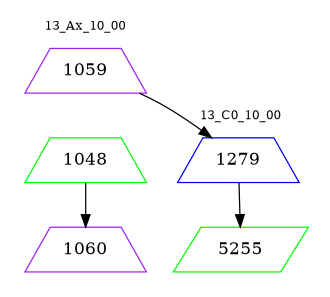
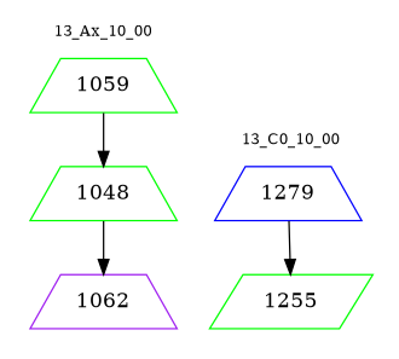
  digraph {
    node [color=purple shape=trapezium]
    edge [color=black]
-   n1 [label=1059]
+   n1 [color=green label=1059]
    n2 [color=green label=1048]
-   n3 [label=1060]
+   n3 [label=1062]
    n4 [color=blue label=1279]
-   n5 [color=green label=5255 shape=parallelogram]
+   n5 [color=green label=1255 shape=parallelogram]
    subgraph cluster_1 {
      color=white
      fontsize=10
      label="13_Ax_10_00"
      n1
      n2
      n3
    }
    subgraph cluster_2 {
      color=white
      fontsize=10
      label="13_C0_10_00"
      n4
      n5
    }
-   n1 -> n4
+   n1 -> n2
    n2 -> n3
    n4 -> n5
  }
